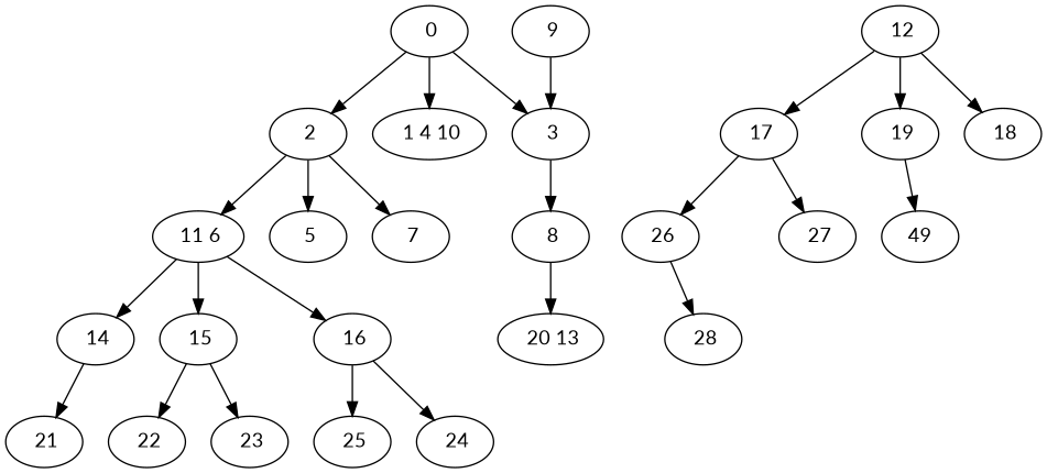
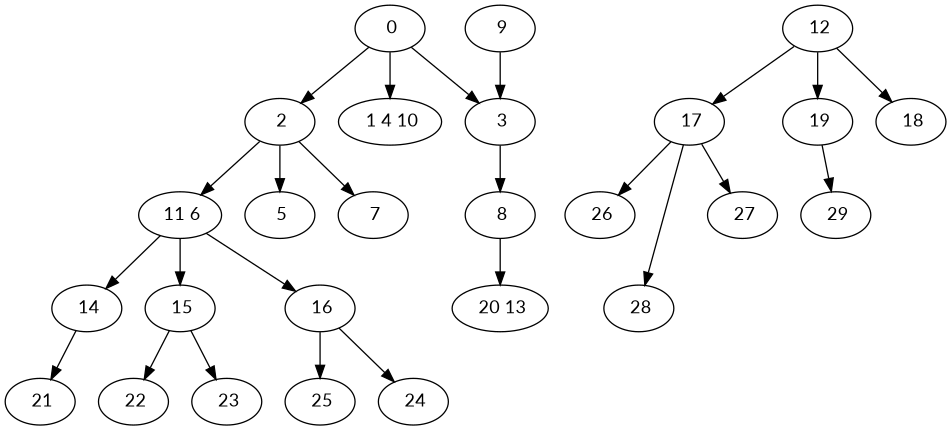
  digraph {
    fontname=Lato
    node [fontname=Lato]
    edge [fontname=Lato]
    " 0"
    " 2"
    " 1 4 10"
    " 3"
    " 11 6"
    " 5"
    " 7"
    " 8"
    " 14"
    " 15"
    " 16"
    " 9"
    " 20 13"
    " 21"
    " 22"
    " 23"
    " 25"
    " 24"
    " 12"
    " 17"
    " 19"
    " 18"
    " 26"
    " 28"
    " 27"
-   " 29" [label=49]
+   " 29"
    " 0" -> " 2"
    " 0" -> " 1 4 10"
    " 0" -> " 3"
    " 2" -> " 11 6"
    " 2" -> " 5"
    " 2" -> " 7"
    " 3" -> " 8"
    " 11 6" -> " 14"
    " 11 6" -> " 15"
    " 11 6" -> " 16"
    " 8" -> " 20 13"
    " 14" -> " 21"
    " 15" -> " 22"
    " 15" -> " 23"
    " 16" -> " 25"
    " 16" -> " 24"
    " 9" -> " 3"
    " 12" -> " 17"
    " 12" -> " 19"
    " 12" -> " 18"
    " 17" -> " 26"
-   " 26" -> " 28"
+   " 17" -> " 28"
    " 17" -> " 27"
    " 19" -> " 29"
  }
